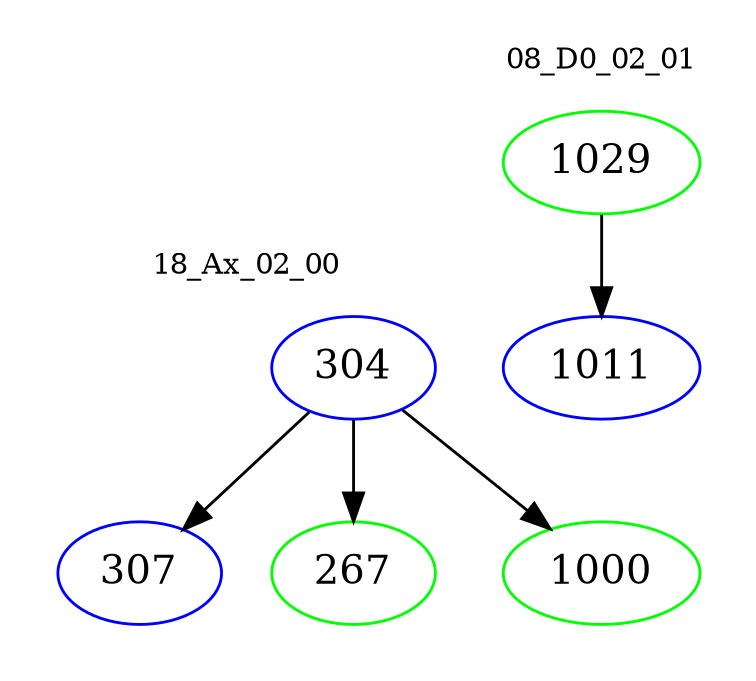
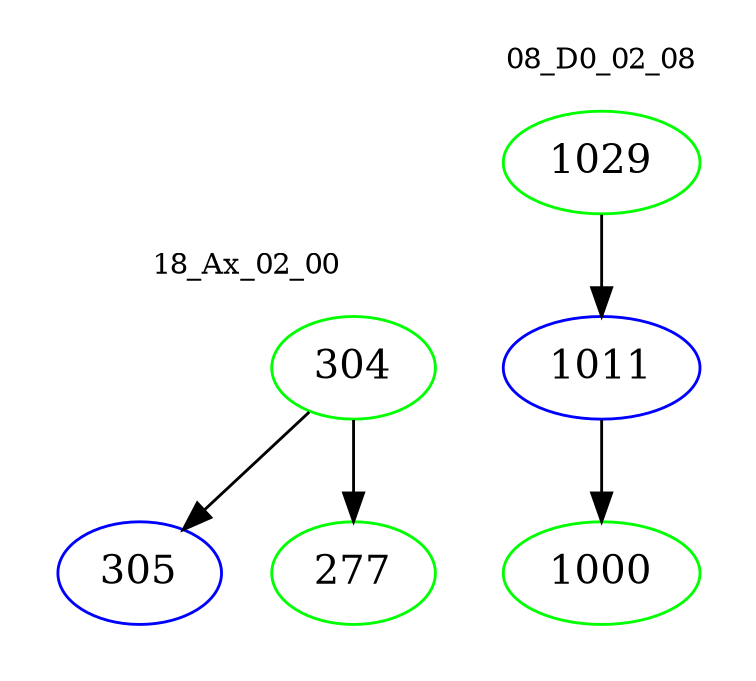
  digraph {
    node [color=green]
    edge [color=black]
-   n1 [color=blue label=304]
-   n2 [color=blue label=307]
-   n3 [label=267]
+   n1 [label=304]
+   n2 [color=blue label=305]
+   n3 [label=277]
    n4 [label=1029]
    n5 [color=blue label=1011]
    n6 [label=1000]
    subgraph cluster_1 {
      color=white
      fontsize=10
      label="18_Ax_02_00"
      n1
      n2
      n3
    }
    subgraph cluster_2 {
      color=white
      fontsize=10
-     label="08_D0_02_01"
+     label="08_D0_02_08"
      n4
      n5
      n6
    }
    n1 -> n2
    n1 -> n3
    n4 -> n5
-   n1 -> n6
+   n5 -> n6
  }
